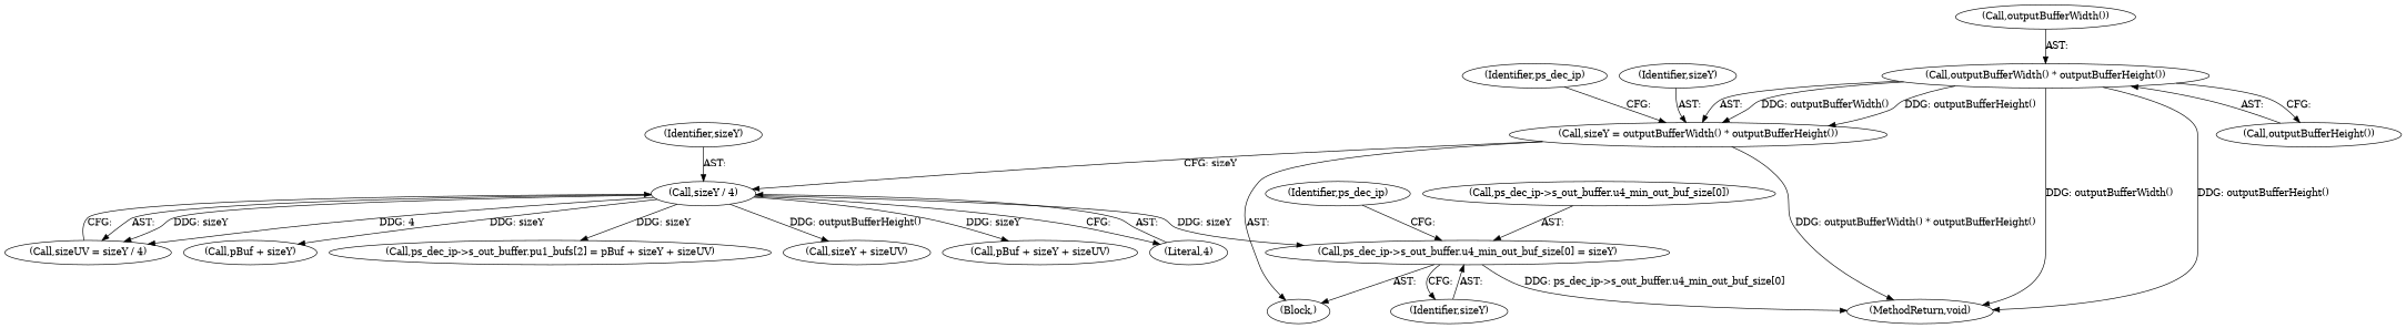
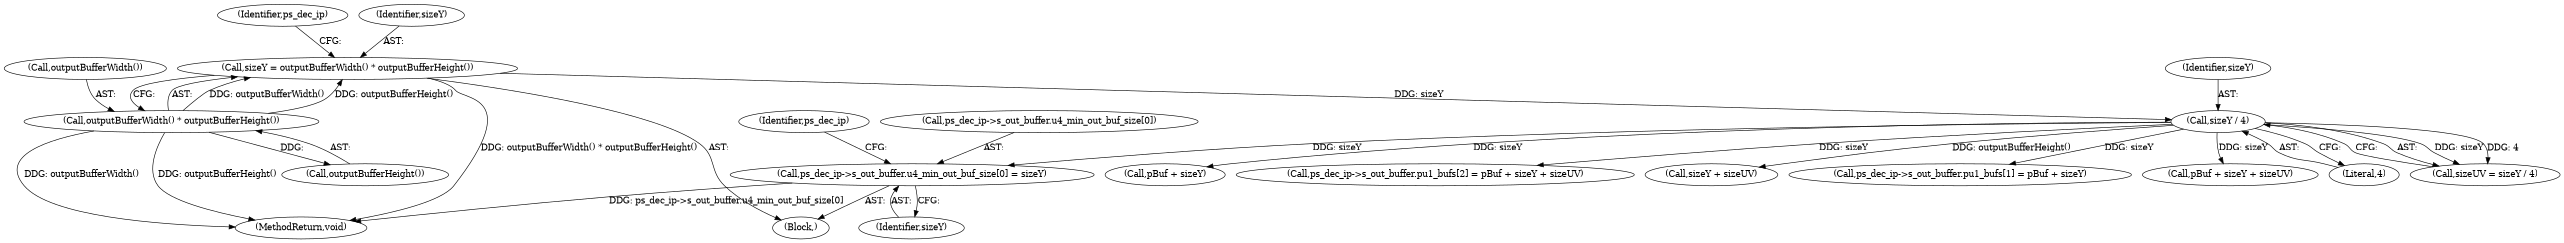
  digraph {
    n1 [label="(Call,ps_dec_ip->s_out_buffer.u4_min_out_buf_size[0] = sizeY)"]
    n2 [label="(MethodReturn,void)"]
    n3 [label="(Identifier,sizeY)"]
    n4 [label="(Block,)"]
    n5 [label="(Call,sizeY / 4)"]
+   n6 [label="(Call,ps_dec_ip->s_out_buffer.pu1_bufs[1] = pBuf + sizeY)"]
    n7 [label="(Call,pBuf + sizeY + sizeUV)"]
    n8 [label="(Literal,4)"]
    n9 [label="(Call,sizeUV = sizeY / 4)"]
    n10 [label="(Call,pBuf + sizeY)"]
    n11 [label="(Call,ps_dec_ip->s_out_buffer.pu1_bufs[2] = pBuf + sizeY + sizeUV)"]
    n12 [label="(Call,sizeY + sizeUV)"]
    n13 [label="(Call,sizeY = outputBufferWidth() * outputBufferHeight())"]
    n14 [label="(Call,outputBufferWidth() * outputBufferHeight())"]
    n15 [label="(Call,outputBufferHeight())"]
    n16 [label="(Identifier,ps_dec_ip)"]
    n17 [label="(Identifier,sizeY)"]
    n18 [label="(Identifier,sizeY)"]
    n19 [label="(Identifier,ps_dec_ip)"]
    n20 [label="(Call,ps_dec_ip->s_out_buffer.u4_min_out_buf_size[0])"]
    n21 [label="(Call,outputBufferWidth())"]
    n1 -> n2 [label="DDG: ps_dec_ip->s_out_buffer.u4_min_out_buf_size[0]"]
    n1 -> n3 [label="CFG: "]
    n1 -> n4 [label="AST: "]
    n3 -> n1 [label="AST: "]
    n5 -> n1 [label="DDG: sizeY"]
+   n5 -> n6 [label="DDG: sizeY"]
    n5 -> n7 [label="DDG: sizeY"]
    n5 -> n8 [label="CFG: "]
    n5 -> n9 [label="AST: "]
    n5 -> n9 [label="DDG: sizeY"]
    n5 -> n9 [label="DDG: 4"]
    n5 -> n10 [label="DDG: sizeY"]
    n5 -> n11 [label="DDG: sizeY"]
    n5 -> n12 [label="DDG: outputBufferHeight()"]
    n8 -> n5 [label="AST: "]
    n9 -> n5 [label="CFG: "]
    n13 -> n2 [label="DDG: outputBufferWidth() * outputBufferHeight()"]
    n13 -> n4 [label="AST: "]
-   n13 -> n5 [label="CFG: sizeY"]
+   n13 -> n5 [label="DDG: sizeY"]
+   n13 -> n14 [label="CFG: "]
    n14 -> n2 [label="DDG: outputBufferWidth()"]
    n14 -> n2 [label="DDG: outputBufferHeight()"]
    n14 -> n13 [label="AST: "]
    n14 -> n13 [label="DDG: outputBufferWidth()"]
    n14 -> n13 [label="DDG: outputBufferHeight()"]
-   n14 -> n15 [label="CFG: "]
+   n14 -> n15 [label="DDG: "]
    n15 -> n14 [label="AST: "]
    n16 -> n13 [label="CFG: "]
    n17 -> n13 [label="AST: "]
    n18 -> n5 [label="AST: "]
    n19 -> n1 [label="CFG: "]
    n20 -> n1 [label="AST: "]
    n21 -> n14 [label="AST: "]
  }
